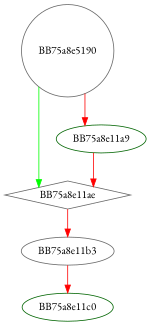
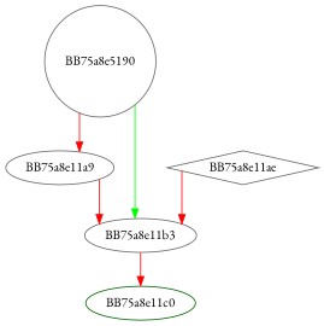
  digraph {
    fontname="EB Garamond"
    splines=ortho
    node [color=gray40 fontname="EB Garamond" shape=ellipse]
    edge [color=red fontname="EB Garamond"]
    n1 [label=BB75a8e5190 shape=circle]
    BB75a8e11ae [shape=diamond]
-   BB75a8e11a9 [color=darkgreen]
+   BB75a8e11a9
    BB75a8e11b3
    BB75a8e11c0 [color=darkgreen]
-   n1 -> BB75a8e11ae [color=green]
+   n1 -> BB75a8e11b3 [color=green]
    n1 -> BB75a8e11a9
    BB75a8e11ae -> BB75a8e11b3
-   BB75a8e11a9 -> BB75a8e11ae
+   BB75a8e11a9 -> BB75a8e11b3
    BB75a8e11b3 -> BB75a8e11c0
  }
